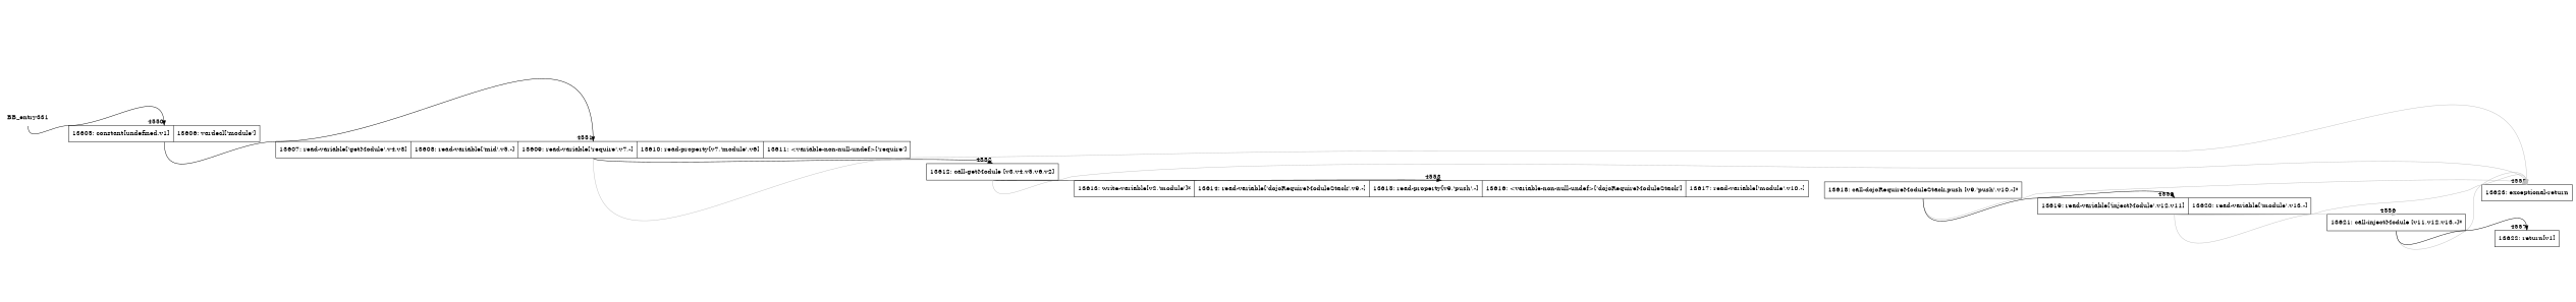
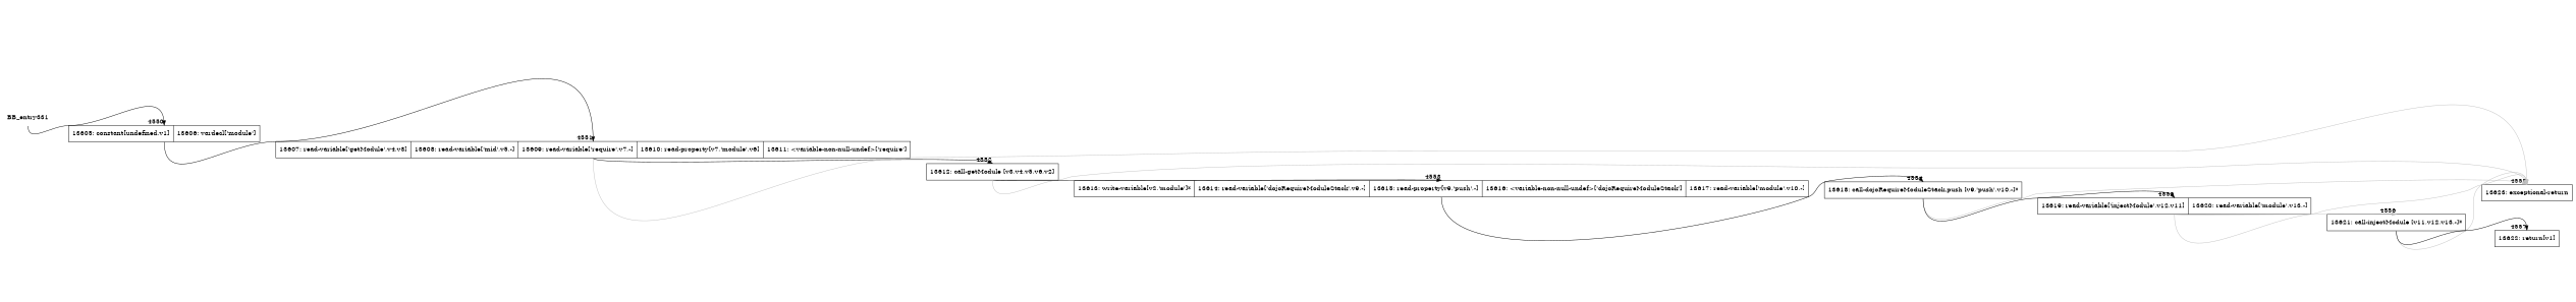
  digraph {
    rankdir=LR
    node [shape=record]
    edge [headport=n tailport=s]
    BB_entry331 [shape=none]
    n2 [label="{13605: constant[undefined,v1]|13606: vardecl['module']}"]
    n3 [label="{13607: read-variable['getModule',v4,v3]|13608: read-variable['mid',v5,-]|13609: read-variable['require',v7,-]|13610: read-property[v7,'module',v6]|13611: \<variable-non-null-undef\>['require']}"]
    n4 [label="{13612: call-getModule [v3,v4,v5,v6,v2]}"]
    n5 [label="{13623: exceptional-return}"]
    n6 [label="{13613: write-variable[v2,'module']*|13614: read-variable['dojoRequireModuleStack',v9,-]|13615: read-property[v9,'push',-]|13616: \<variable-non-null-undef\>['dojoRequireModuleStack']|13617: read-variable['module',v10,-]}"]
    n7 [label="{13618: call-dojoRequireModuleStack.push [v9,'push',v10,-]*}"]
    n8 [label="{13619: read-variable['injectModule',v12,v11]|13620: read-variable['module',v13,-]}"]
    n9 [label="{13621: call-injectModule [v11,v12,v13,-]*}"]
    n10 [label="{13622: return[v1]}"]
    BB_entry331 -> n2 [headlabel="    4550"]
    n2 -> n3 [headlabel="      4551"]
    n3 -> n4 [headlabel="      4552"]
    n3 -> n5 [color=gray headlabel="      4558"]
    n4 -> n5 [color=gray]
    n4 -> n6 [headlabel="      4553"]
+   n6 -> n7 [headlabel="      4554"]
    n7 -> n5 [color=gray]
    n7 -> n8 [headlabel="      4555"]
    n8 -> n5 [color=gray]
    n8 -> n9 [color=gray headlabel="      4556"]
    n9 -> n5 [color=gray]
    n9 -> n10 [headlabel="      4557"]
  }
